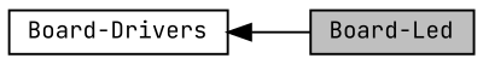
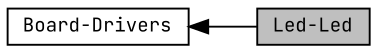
  digraph {
    rankdir=LR
    fontname="JetBrains Mono"
    node [color=black fontname="JetBrains Mono" fontsize=10 shape=record style=filled]
    n1 [fillcolor=white height=0.2 label="Board-Drivers" width=0.4]
-   n2 [fillcolor=grey75 fontcolor=black height=0.2 label="Board-Led" width=0.4]
+   n2 [fillcolor=grey75 fontcolor=black height=0.2 label="Led-Led" width=0.4]
    n1 -> n2 [dir=back fontname="JetBrains Mono" fontsize=10 labelfontname=Helvetica labelfontsize=10 shape=plaintext style=solid]
  }
